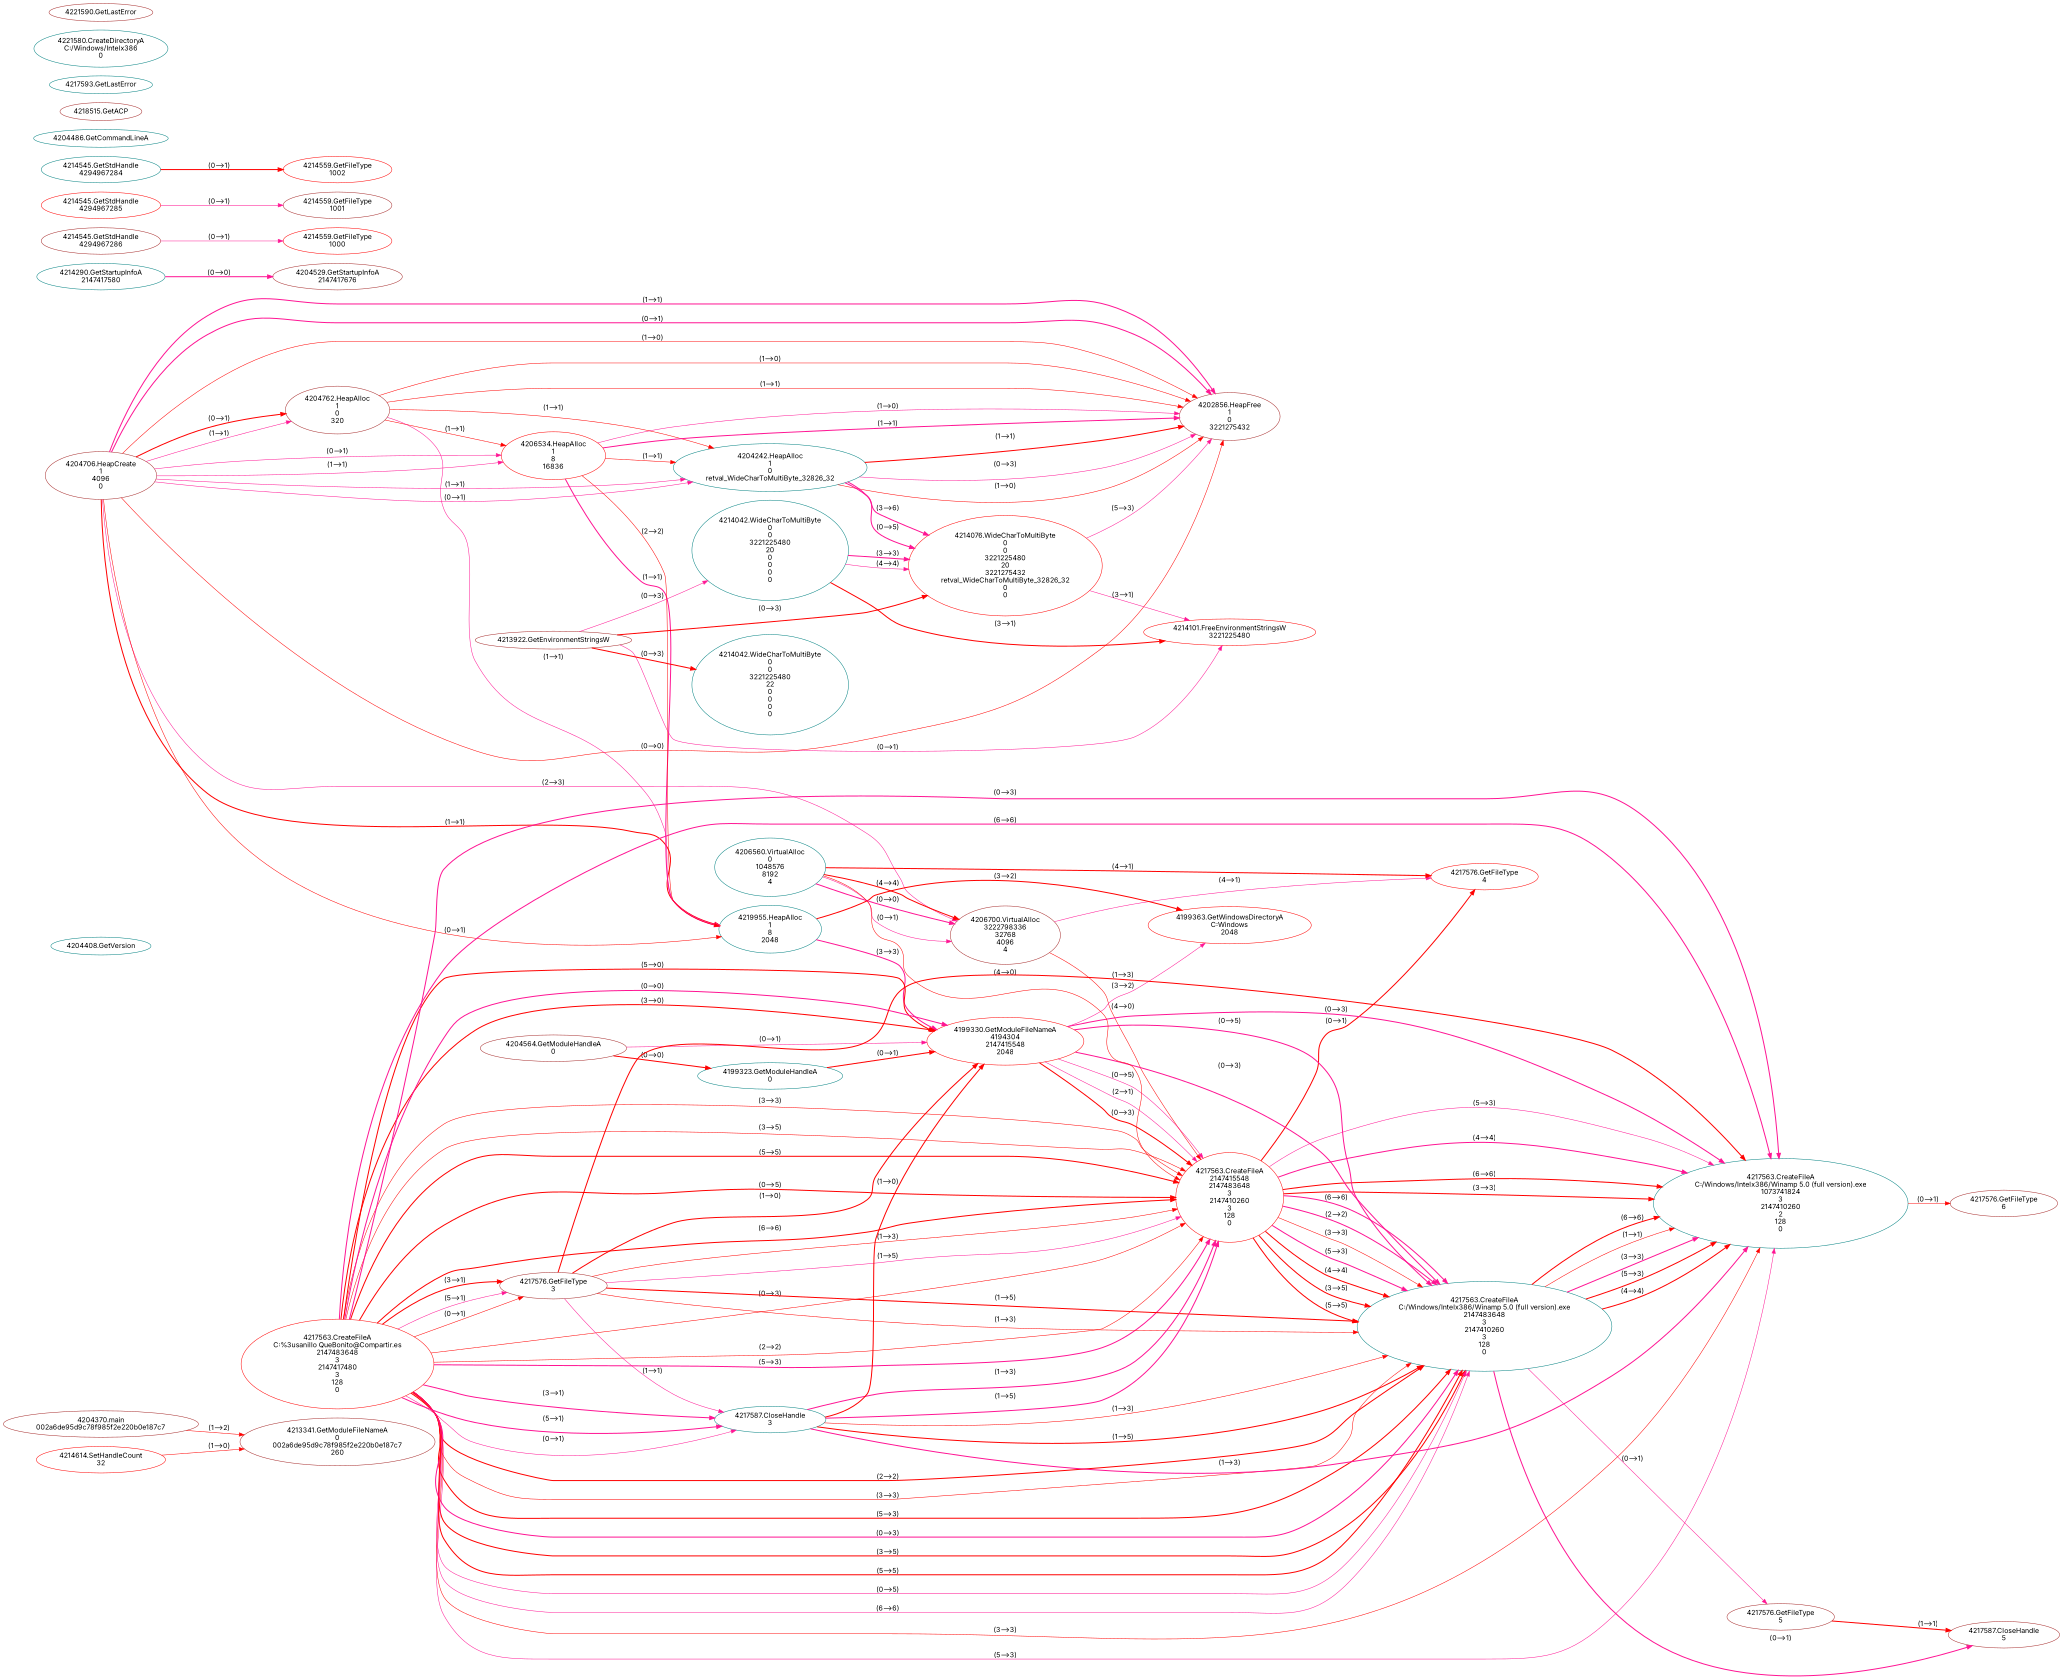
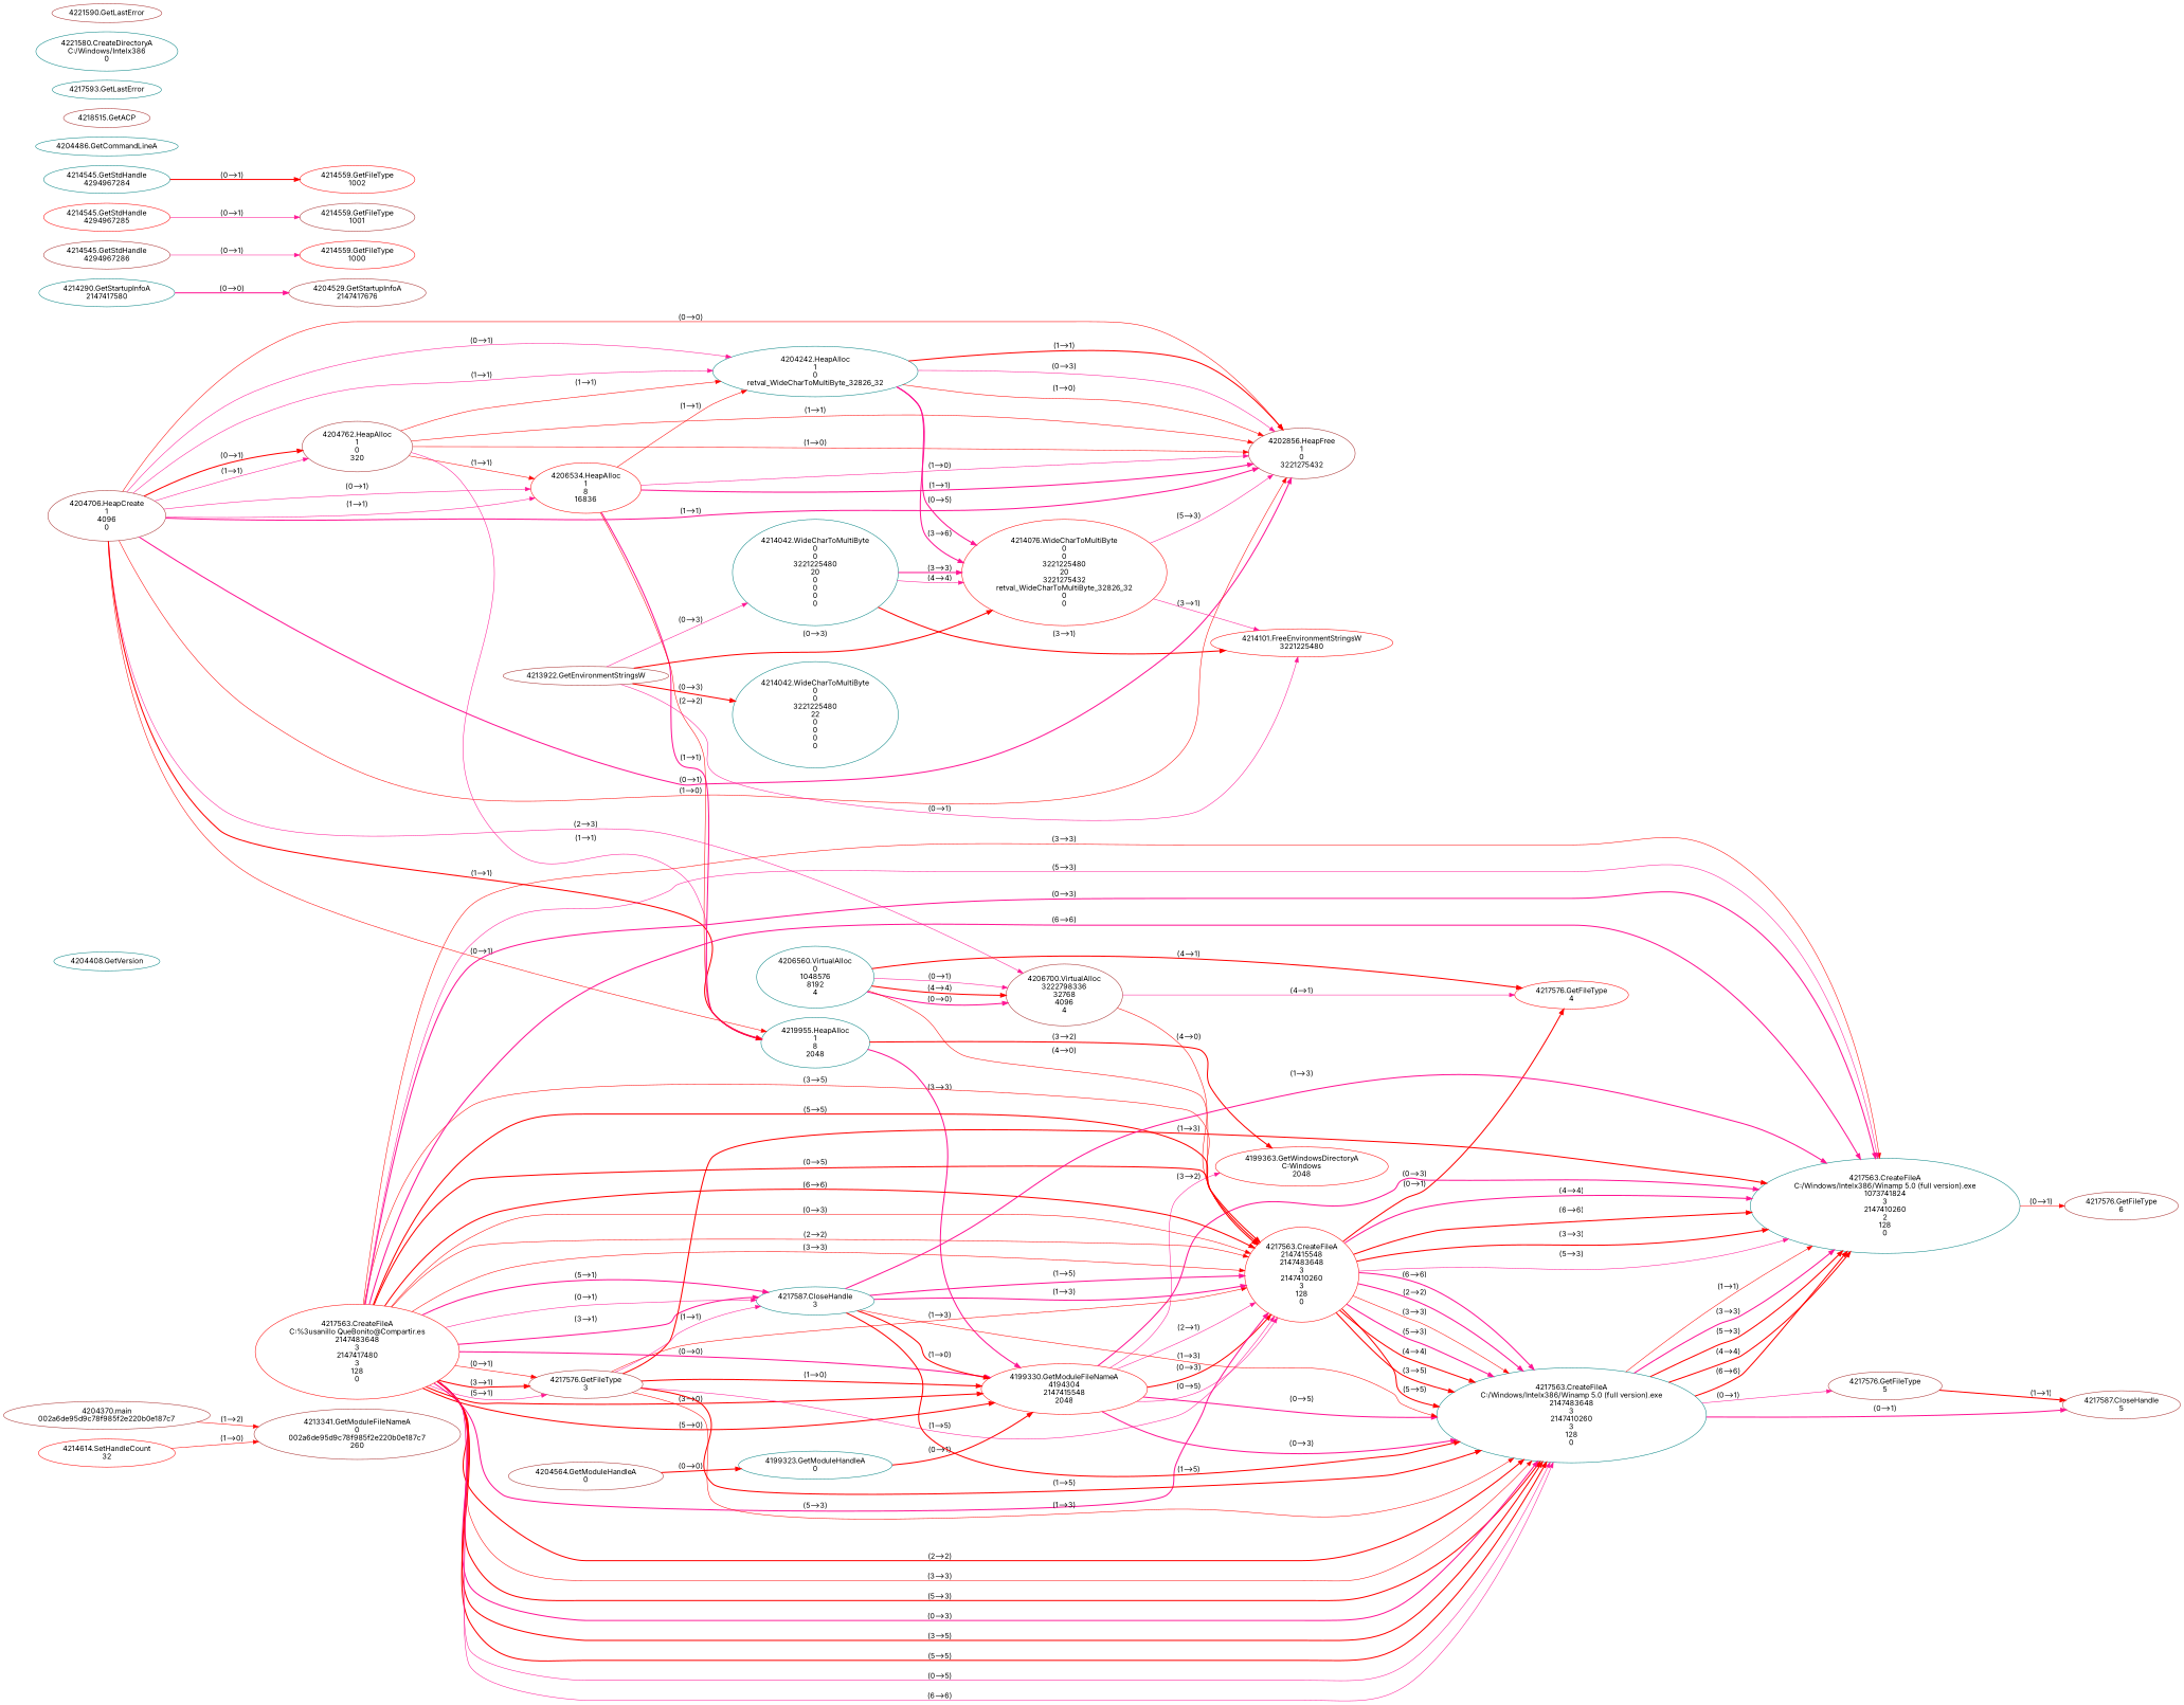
  digraph {
    fontname=Inter
    rankdir=LR
    node [color=brown fontname=Inter]
    edge [color=red fontname=Inter style=bold]
    n1 [label="4204370.main\n002a6de95d9c78f985f2e220b0e187c7"]
    n2 [label="4213341.GetModuleFileNameA\n0\n002a6de95d9c78f985f2e220b0e187c7\n260"]
    n3 [color=teal label="4204408.GetVersion\n"]
    n4 [label="4204706.HeapCreate\n1\n4096\n0"]
    n5 [label="4204762.HeapAlloc\n1\n0\n320"]
    n6 [color=red label="4206534.HeapAlloc\n1\n8\n16836"]
    n7 [label="4206700.VirtualAlloc\n3222798336\n32768\n4096\n4"]
    n8 [color=teal label="4204242.HeapAlloc\n1\n0\nretval_WideCharToMultiByte_32826_32"]
    n9 [label="4202856.HeapFree\n1\n0\n3221275432"]
    n10 [color=teal label="4219955.HeapAlloc\n1\n8\n2048"]
    n11 [color=red label="4217563.CreateFileA\n2147415548\n2147483648\n3\n2147410260\n3\n128\n0"]
    n12 [color=red label="4217576.GetFileType\n4"]
    n13 [color=red label="4214076.WideCharToMultiByte\n0\n0\n3221225480\n20\n3221275432\nretval_WideCharToMultiByte_32826_32\n0\n0"]
    n14 [color=red label="4199330.GetModuleFileNameA\n4194304\n2147415548\n2048"]
    n15 [color=red label="4199363.GetWindowsDirectoryA\nC:\Windows\n2048"]
    n16 [color=teal label="4206560.VirtualAlloc\n0\n1048576\n8192\n4"]
    n17 [color=teal label="4217563.CreateFileA\nC:/Windows/Intelx386/Winamp 5.0 (full version).exe\n2147483648\n3\n2147410260\n3\n128\n0"]
    n18 [color=teal label="4217563.CreateFileA\nC:/Windows/Intelx386/Winamp 5.0 (full version).exe\n1073741824\n3\n2147410260\n2\n128\n0"]
    n19 [color=teal label="4214290.GetStartupInfoA\n2147417580"]
    n20 [label="4204529.GetStartupInfoA\n2147417676"]
    n21 [label="4214545.GetStdHandle\n4294967286"]
    n22 [color=red label="4214559.GetFileType\n1000"]
    n23 [color=red label="4214545.GetStdHandle\n4294967285"]
    n24 [label="4214559.GetFileType\n1001"]
    n25 [color=teal label="4214545.GetStdHandle\n4294967284"]
    n26 [color=red label="4214559.GetFileType\n1002"]
    n27 [color=red label="4214614.SetHandleCount\n32"]
    n28 [color=teal label="4204486.GetCommandLineA\n"]
    n29 [label="4213922.GetEnvironmentStringsW\n"]
    n30 [color=teal label="4214042.WideCharToMultiByte\n0\n0\n3221225480\n20\n0\n0\n0\n0"]
    n31 [color=red label="4214101.FreeEnvironmentStringsW\n3221225480"]
    n32 [color=teal label="4214042.WideCharToMultiByte\n0\n0\n3221225480\n22\n0\n0\n0\n0"]
    n33 [label="4218515.GetACP\n"]
    n34 [label="4204564.GetModuleHandleA\n0"]
    n35 [color=teal label="4199323.GetModuleHandleA\n0"]
    n36 [color=red label="4217563.CreateFileA\nC:\Gusanillo QueBonito@Compartir.es\n2147483648\n3\n2147417480\n3\n128\n0"]
    n37 [label="4217576.GetFileType\n3"]
    n38 [color=teal label="4217587.CloseHandle\n3"]
    n39 [label="4217576.GetFileType\n5"]
    n40 [label="4217587.CloseHandle\n5"]
    n41 [label="4217576.GetFileType\n6"]
    n42 [color=teal label="4217593.GetLastError\n"]
    n43 [color=teal label="4221580.CreateDirectoryA\nC:/Windows/Intelx386\n0"]
    n44 [label="4221590.GetLastError\n"]
    n1 -> n2 [label="(1-->2)" style=solid]
    n4 -> n5 [color=deeppink label="(1-->1)" style=solid]
    n4 -> n5 [label="(0-->1)"]
    n4 -> n6 [color=deeppink label="(1-->1)" style=solid]
    n4 -> n6 [color=deeppink label="(0-->1)" style=solid]
    n4 -> n7 [color=deeppink label="(2-->3)" style=solid]
    n4 -> n8 [color=deeppink label="(1-->1)" style=solid]
    n4 -> n8 [color=deeppink label="(0-->1)" style=solid]
    n4 -> n9 [color=deeppink label="(1-->1)"]
    n4 -> n9 [color=deeppink label="(0-->1)"]
    n4 -> n9 [label="(1-->0)" style=solid]
    n4 -> n9 [label="(0-->0)" style=solid]
    n4 -> n10 [label="(1-->1)"]
    n4 -> n10 [label="(0-->1)" style=solid]
    n5 -> n6 [label="(1-->1)" style=solid]
    n5 -> n8 [label="(1-->1)" style=solid]
    n5 -> n9 [label="(1-->1)" style=solid]
    n5 -> n9 [label="(1-->0)" style=solid]
    n5 -> n10 [color=deeppink label="(1-->1)" style=solid]
    n6 -> n8 [label="(1-->1)" style=solid]
    n6 -> n9 [color=deeppink label="(1-->1)"]
    n6 -> n9 [color=deeppink label="(1-->0)" style=solid]
    n6 -> n10 [color=deeppink label="(1-->1)"]
    n6 -> n10 [label="(2-->2)" style=solid]
    n7 -> n11 [label="(4-->0)" style=solid]
    n7 -> n12 [color=deeppink label="(4-->1)" style=solid]
    n8 -> n9 [label="(1-->1)"]
    n8 -> n9 [color=deeppink label="(0-->3)" style=solid]
    n8 -> n9 [label="(1-->0)" style=solid]
    n8 -> n13 [color=deeppink label="(0-->5)"]
    n8 -> n13 [color=deeppink label="(3-->6)"]
    n10 -> n14 [color=deeppink label="(3-->3)"]
    n10 -> n15 [label="(3-->2)"]
    n11 -> n12 [label="(0-->1)"]
    n11 -> n17 [color=deeppink label="(2-->2)"]
    n11 -> n17 [label="(3-->3)" style=solid]
    n11 -> n17 [color=deeppink label="(5-->3)"]
    n11 -> n17 [label="(4-->4)"]
    n11 -> n17 [label="(3-->5)"]
    n11 -> n17 [label="(5-->5)"]
    n11 -> n17 [color=deeppink label="(6-->6)"]
    n11 -> n18 [label="(3-->3)"]
    n11 -> n18 [color=deeppink label="(5-->3)" style=solid]
    n11 -> n18 [color=deeppink label="(4-->4)"]
    n11 -> n18 [label="(6-->6)"]
    n13 -> n9 [color=deeppink label="(5-->3)" style=solid]
    n13 -> n31 [color=deeppink label="(3-->1)" style=solid]
    n14 -> n11 [color=deeppink label="(2-->1)" style=solid]
    n14 -> n11 [label="(0-->3)"]
    n14 -> n11 [color=deeppink label="(0-->5)" style=solid]
    n14 -> n15 [color=deeppink label="(3-->2)" style=solid]
    n14 -> n17 [color=deeppink label="(0-->3)"]
    n14 -> n17 [color=deeppink label="(0-->5)"]
    n14 -> n18 [color=deeppink label="(0-->3)"]
    n16 -> n7 [color=deeppink label="(0-->1)" style=solid]
    n16 -> n7 [label="(4-->4)"]
    n16 -> n7 [color=deeppink label="(0-->0)"]
    n16 -> n11 [label="(4-->0)" style=solid]
    n16 -> n12 [label="(4-->1)"]
    n17 -> n18 [label="(1-->1)" style=solid]
    n17 -> n18 [color=deeppink label="(3-->3)"]
    n17 -> n18 [label="(5-->3)"]
    n17 -> n18 [label="(4-->4)"]
    n17 -> n18 [label="(6-->6)"]
    n17 -> n39 [color=deeppink label="(0-->1)" style=solid]
    n17 -> n40 [color=deeppink label="(0-->1)"]
    n18 -> n41 [label="(0-->1)" style=solid]
    n19 -> n20 [color=deeppink label="(0-->0)"]
    n21 -> n22 [color=deeppink label="(0-->1)" style=solid]
    n23 -> n24 [color=deeppink label="(0-->1)" style=solid]
    n25 -> n26 [label="(0-->1)"]
    n27 -> n2 [label="(1-->0)" style=solid]
    n29 -> n13 [label="(0-->3)"]
    n29 -> n30 [color=deeppink label="(0-->3)" style=solid]
    n29 -> n31 [color=deeppink label="(0-->1)" style=solid]
    n29 -> n32 [label="(0-->3)"]
    n30 -> n13 [color=deeppink label="(3-->3)"]
    n30 -> n13 [color=deeppink label="(4-->4)" style=solid]
    n30 -> n31 [label="(3-->1)"]
-   n34 -> n14 [color=deeppink label="(0-->1)" style=solid]
    n34 -> n35 [label="(0-->0)"]
    n35 -> n14 [label="(0-->1)"]
    n36 -> n11 [label="(2-->2)" style=solid]
    n36 -> n11 [label="(3-->3)" style=solid]
    n36 -> n11 [color=deeppink label="(5-->3)"]
    n36 -> n11 [label="(0-->3)" style=solid]
    n36 -> n11 [label="(3-->5)" style=solid]
    n36 -> n11 [label="(5-->5)"]
    n36 -> n11 [label="(0-->5)"]
    n36 -> n11 [label="(6-->6)"]
    n36 -> n14 [label="(3-->0)"]
    n36 -> n14 [label="(5-->0)"]
    n36 -> n14 [color=deeppink label="(0-->0)"]
    n36 -> n17 [label="(2-->2)"]
    n36 -> n17 [label="(3-->3)" style=solid]
    n36 -> n17 [label="(5-->3)"]
    n36 -> n17 [color=deeppink label="(0-->3)"]
    n36 -> n17 [label="(3-->5)"]
    n36 -> n17 [label="(5-->5)"]
    n36 -> n17 [color=deeppink label="(0-->5)" style=solid]
    n36 -> n17 [color=deeppink label="(6-->6)" style=solid]
    n36 -> n18 [label="(3-->3)" style=solid]
    n36 -> n18 [color=deeppink label="(5-->3)" style=solid]
    n36 -> n18 [color=deeppink label="(0-->3)"]
    n36 -> n18 [color=deeppink label="(6-->6)"]
    n36 -> n37 [label="(3-->1)"]
    n36 -> n37 [color=deeppink label="(5-->1)" style=solid]
    n36 -> n37 [label="(0-->1)" style=solid]
    n36 -> n38 [color=deeppink label="(3-->1)"]
    n36 -> n38 [color=deeppink label="(5-->1)"]
    n36 -> n38 [color=deeppink label="(0-->1)" style=solid]
    n37 -> n11 [label="(1-->3)" style=solid]
    n37 -> n11 [color=deeppink label="(1-->5)" style=solid]
    n37 -> n14 [label="(1-->0)"]
    n37 -> n17 [label="(1-->3)" style=solid]
    n37 -> n17 [label="(1-->5)"]
    n37 -> n18 [label="(1-->3)"]
    n37 -> n38 [color=deeppink label="(1-->1)" style=solid]
    n38 -> n11 [color=deeppink label="(1-->3)"]
    n38 -> n11 [color=deeppink label="(1-->5)"]
    n38 -> n14 [label="(1-->0)"]
    n38 -> n17 [label="(1-->3)" style=solid]
    n38 -> n17 [label="(1-->5)"]
    n38 -> n18 [color=deeppink label="(1-->3)"]
    n39 -> n40 [label="(1-->1)"]
  }
